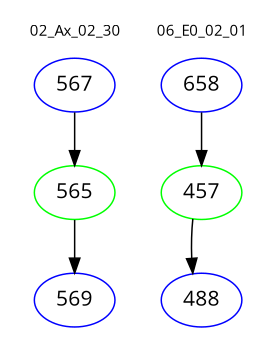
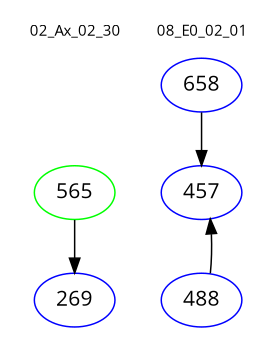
  digraph {
    fontname="Open Sans"
    node [color=blue fontname="Open Sans"]
    edge [color=black fontname="Open Sans"]
-   n1 [label=567]
    n2 [color=green label=565]
-   n3 [label=569]
+   n3 [label=269]
    n4 [label=658]
-   n5 [color=green label=457]
+   n5 [label=457]
    n6 [label=488]
    subgraph cluster_1 {
      color=white
      fontsize=10
      label="02_Ax_02_30"
-     n1
      n2
      n3
    }
    subgraph cluster_2 {
      color=white
      fontsize=10
-     label="06_E0_02_01"
+     label="08_E0_02_01"
      n4
      n5
      n6
    }
-   n1 -> n2
    n2 -> n3
    n4 -> n5
-   n5 -> n6
+   n6 -> n5
  }
